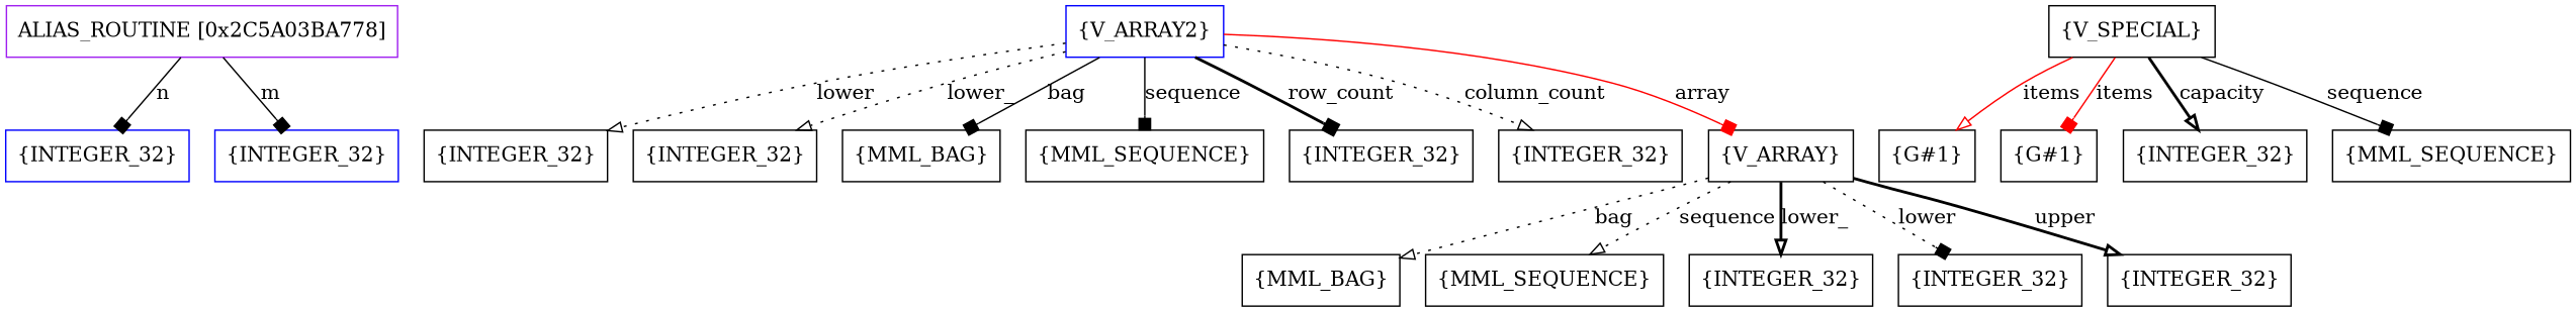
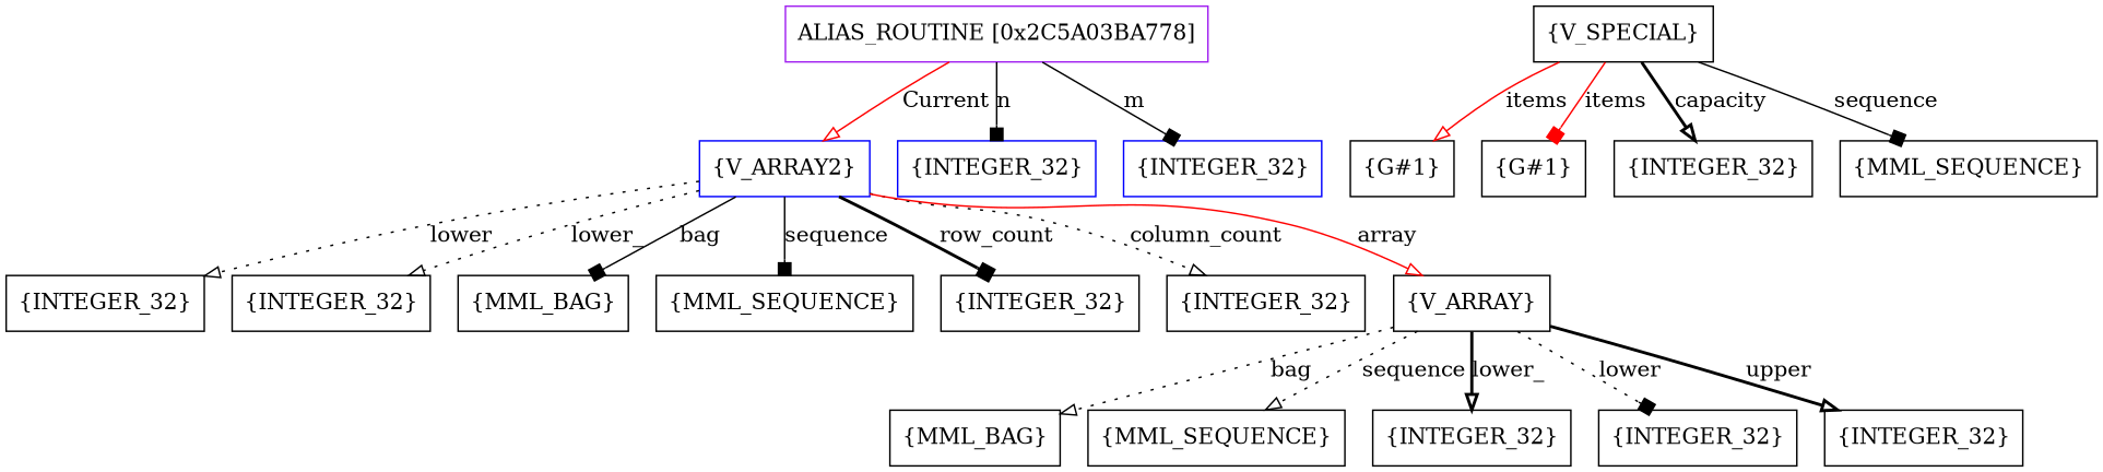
  digraph {
    node [shape=box]
    edge [arrowhead=onormal style=solid]
    n1 [color=purple label=<ALIAS_ROUTINE [0x2C5A03BA778]>]
    n2 [color=blue label=<{V_ARRAY2}>]
    n3 [color=blue label=<{INTEGER_32}>]
    n4 [color=blue label=<{INTEGER_32}>]
    n5 [label=<{INTEGER_32}>]
    n6 [label=<{INTEGER_32}>]
    n7 [label=<{MML_BAG}>]
    n8 [label=<{MML_SEQUENCE}>]
    n9 [label=<{INTEGER_32}>]
    n10 [label=<{INTEGER_32}>]
    n11 [label=<{V_ARRAY}>]
    n12 [label=<{MML_BAG}>]
    n13 [label=<{MML_SEQUENCE}>]
    n14 [label=<{INTEGER_32}>]
    n15 [label=<{INTEGER_32}>]
    n16 [label=<{INTEGER_32}>]
    n17 [label=<{V_SPECIAL}>]
    n18 [label=<{G#1}>]
    n19 [label=<{G#1}>]
    n20 [label=<{INTEGER_32}>]
    n21 [label=<{MML_SEQUENCE}>]
+   n1 -> n2 [color=red label=<Current>]
    n1 -> n3 [arrowhead=box label=<n>]
    n1 -> n4 [arrowhead=box label=<m>]
    n2 -> n5 [label=<lower> style=dotted]
    n2 -> n6 [label=<lower_> style=dotted]
    n2 -> n7 [arrowhead=box label=<bag>]
    n2 -> n8 [arrowhead=box label=<sequence>]
    n2 -> n9 [arrowhead=box label=<row_count> style=bold]
    n2 -> n10 [label=<column_count> style=dotted]
-   n2 -> n11 [arrowhead=box color=red label=<array>]
+   n2 -> n11 [color=red label=<array>]
    n11 -> n12 [label=<bag> style=dotted]
    n11 -> n13 [label=<sequence> style=dotted]
    n11 -> n14 [label=<lower_> style=bold]
    n11 -> n15 [arrowhead=box label=<lower> style=dotted]
    n11 -> n16 [label=<upper> style=bold]
    n17 -> n18 [color=red label=<items>]
    n17 -> n19 [arrowhead=box color=red label=<items>]
    n17 -> n20 [label=<capacity> style=bold]
    n17 -> n21 [arrowhead=box label=<sequence>]
  }
